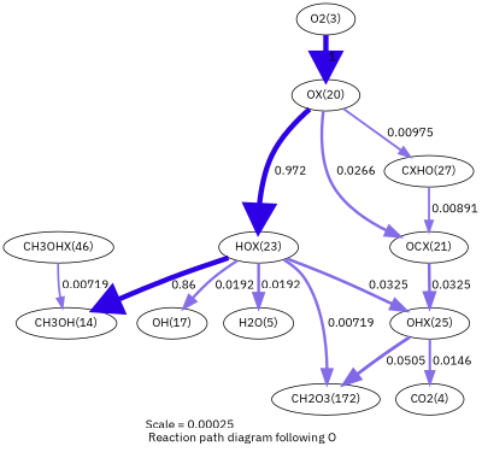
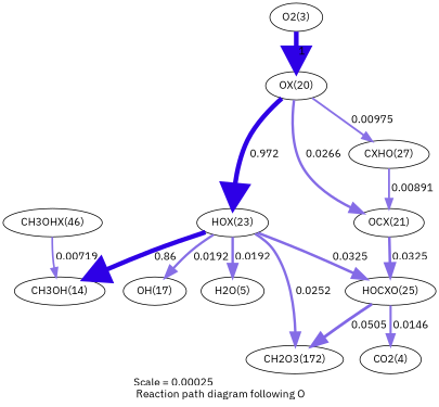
  digraph {
    fontname="IBM Plex Sans"
    label="Scale = 0.00025\l Reaction path diagram following O"
    node [fontname="IBM Plex Sans"]
    edge [arrowsize=1.71 color="0.7, 0.533, 0.9" fontname="IBM Plex Sans" penwidth=3.41]
    n1 [label="O2(3)"]
    n2 [label="OX(20)"]
    n3 [label="HOX(23)"]
    n4 [label="CXHO(27)"]
    n5 [label="OCX(21)"]
    n6 [label="CH3OH(14)"]
    n7 [label="OH(17)"]
    n8 [label="H2O(5)"]
-   n9 [label="OHX(25)"]
+   n9 [label="HOCXO(25)"]
    n10 [label="CH2O3(172)"]
    n11 [label="CO2(4)"]
    n12 [label="CH3OHX(46)"]
    n1 -> n2 [arrowsize=3 color="0.7, 1.5, 0.9" label=" 1" penwidth=6]
    n2 -> n3 [arrowsize=2.99 color="0.7, 1.47, 0.9" label=" 0.972" penwidth=5.98]
    n2 -> n4 [arrowsize=1.25 color="0.7, 0.51, 0.9" label=" 0.00975" penwidth=2.5]
    n2 -> n5 [arrowsize=1.63 color="0.7, 0.527, 0.9" label=" 0.0266" penwidth=3.26]
    n3 -> n6 [arrowsize=2.94 color="0.7, 1.36, 0.9" label=" 0.86" penwidth=5.89]
    n3 -> n7 [arrowsize=1.51 color="0.7, 0.519, 0.9" label=" 0.0192" penwidth=3.02]
    n3 -> n8 [arrowsize=1.62 color="0.7, 0.526, 0.9" label=" 0.0192" penwidth=3.24]
    n3 -> n9 [label=" 0.0325"]
-   n3 -> n10 [arrowsize=1.61 color="0.7, 0.525, 0.9" label=" 0.00719" penwidth=3.22]
+   n3 -> n10 [arrowsize=1.61 color="0.7, 0.525, 0.9" label=" 0.0252" penwidth=3.22]
    n4 -> n5 [arrowsize=1.22 color="0.7, 0.509, 0.9" label=" 0.00891" penwidth=2.44]
    n5 -> n9 [label=" 0.0325"]
    n9 -> n10 [arrowsize=1.87 color="0.7, 0.55, 0.9" label=" 0.0505" penwidth=3.75]
    n9 -> n11 [arrowsize=1.4 color="0.7, 0.515, 0.9" label=" 0.0146" penwidth=2.81]
    n12 -> n6 [arrowsize=1.14 color="0.7, 0.507, 0.9" label=" 0.00719" penwidth=2.27]
  }
